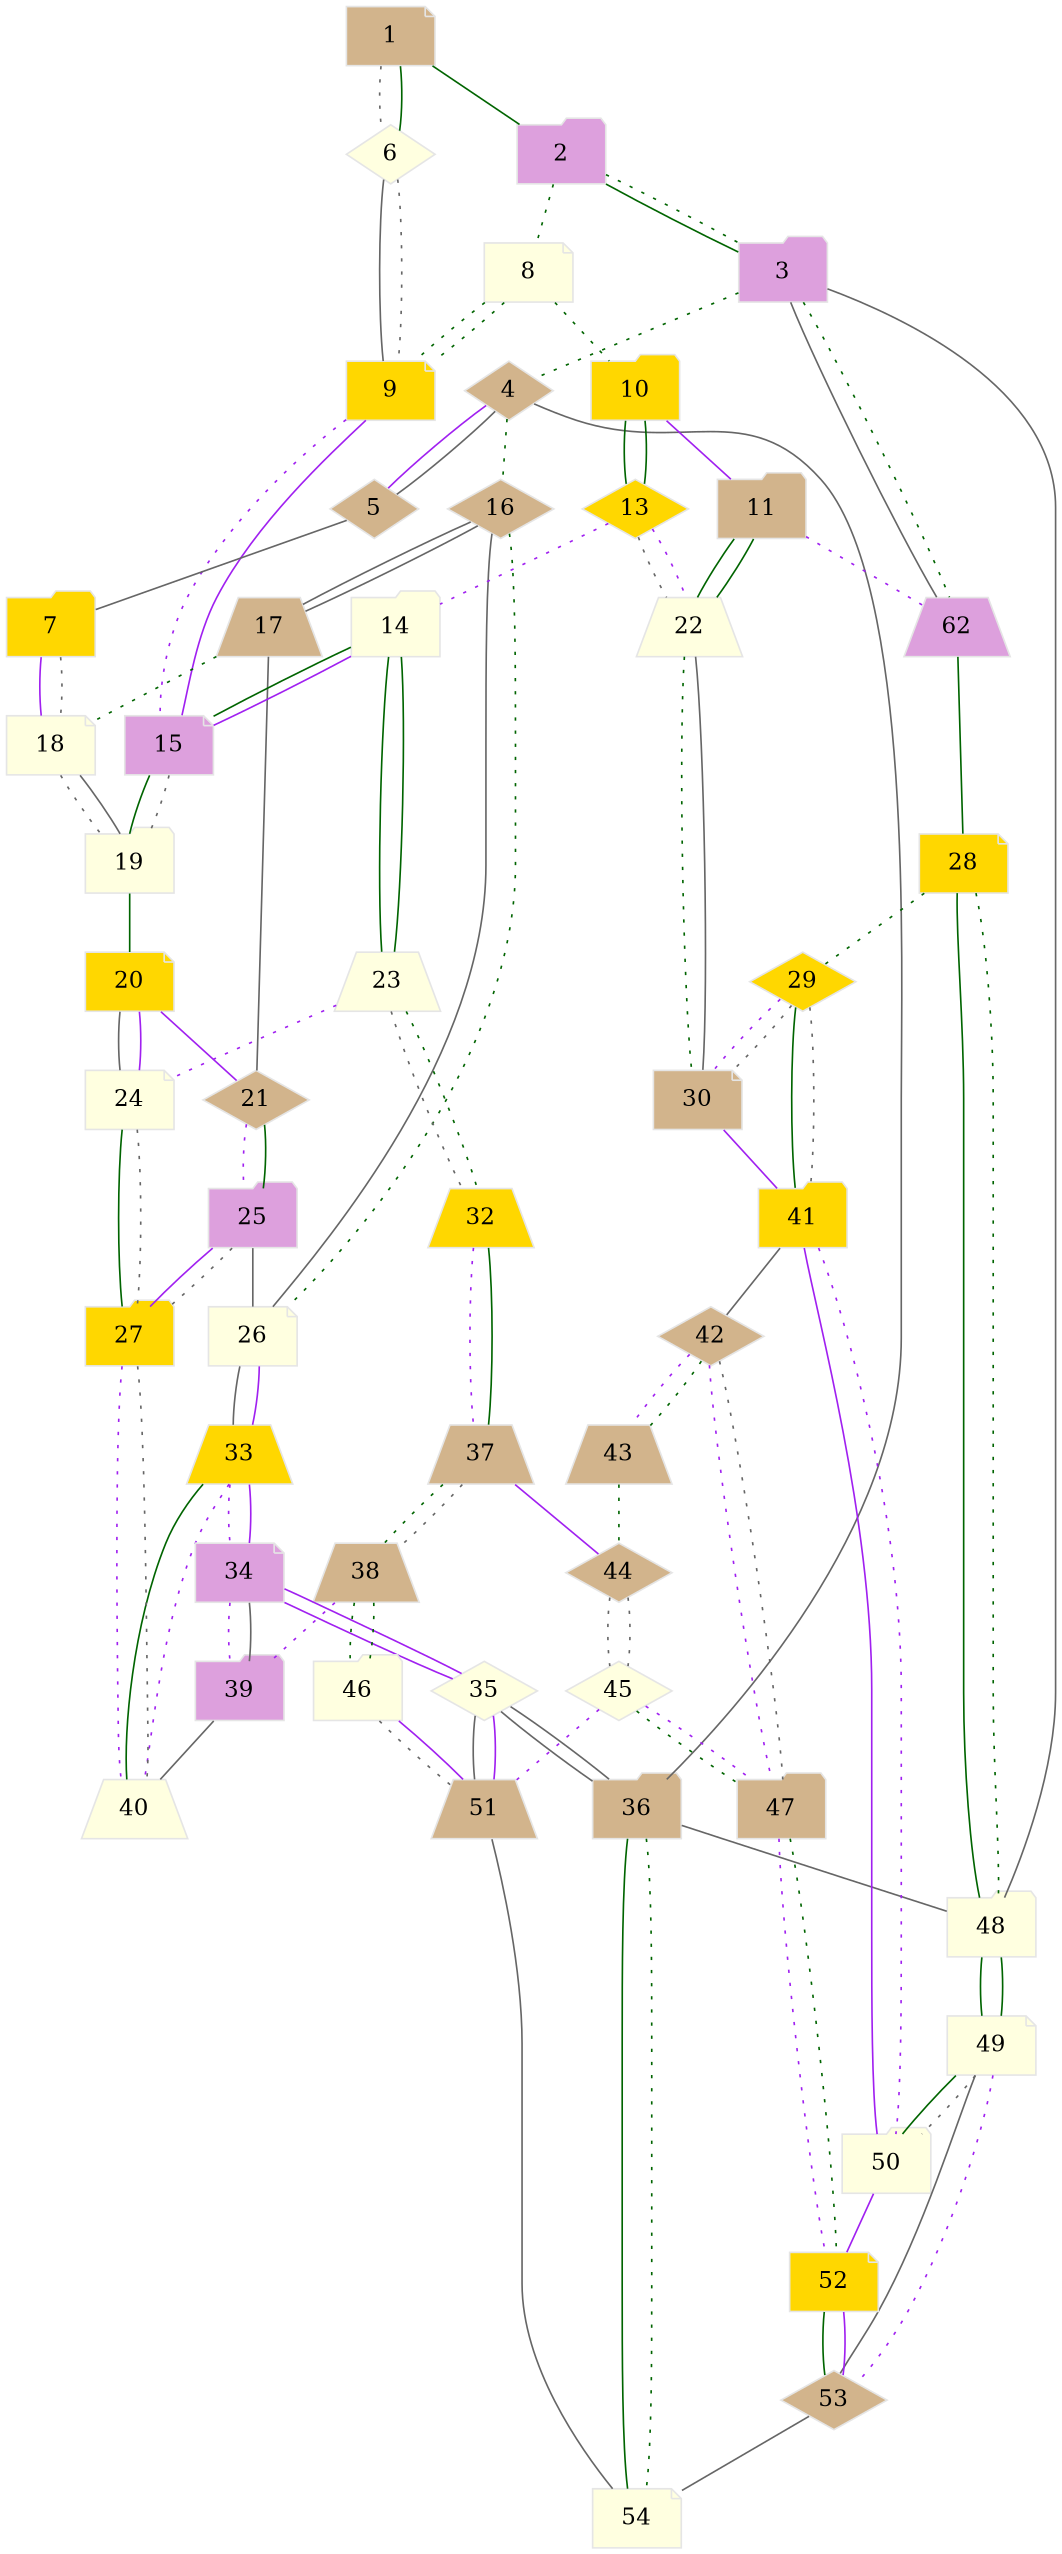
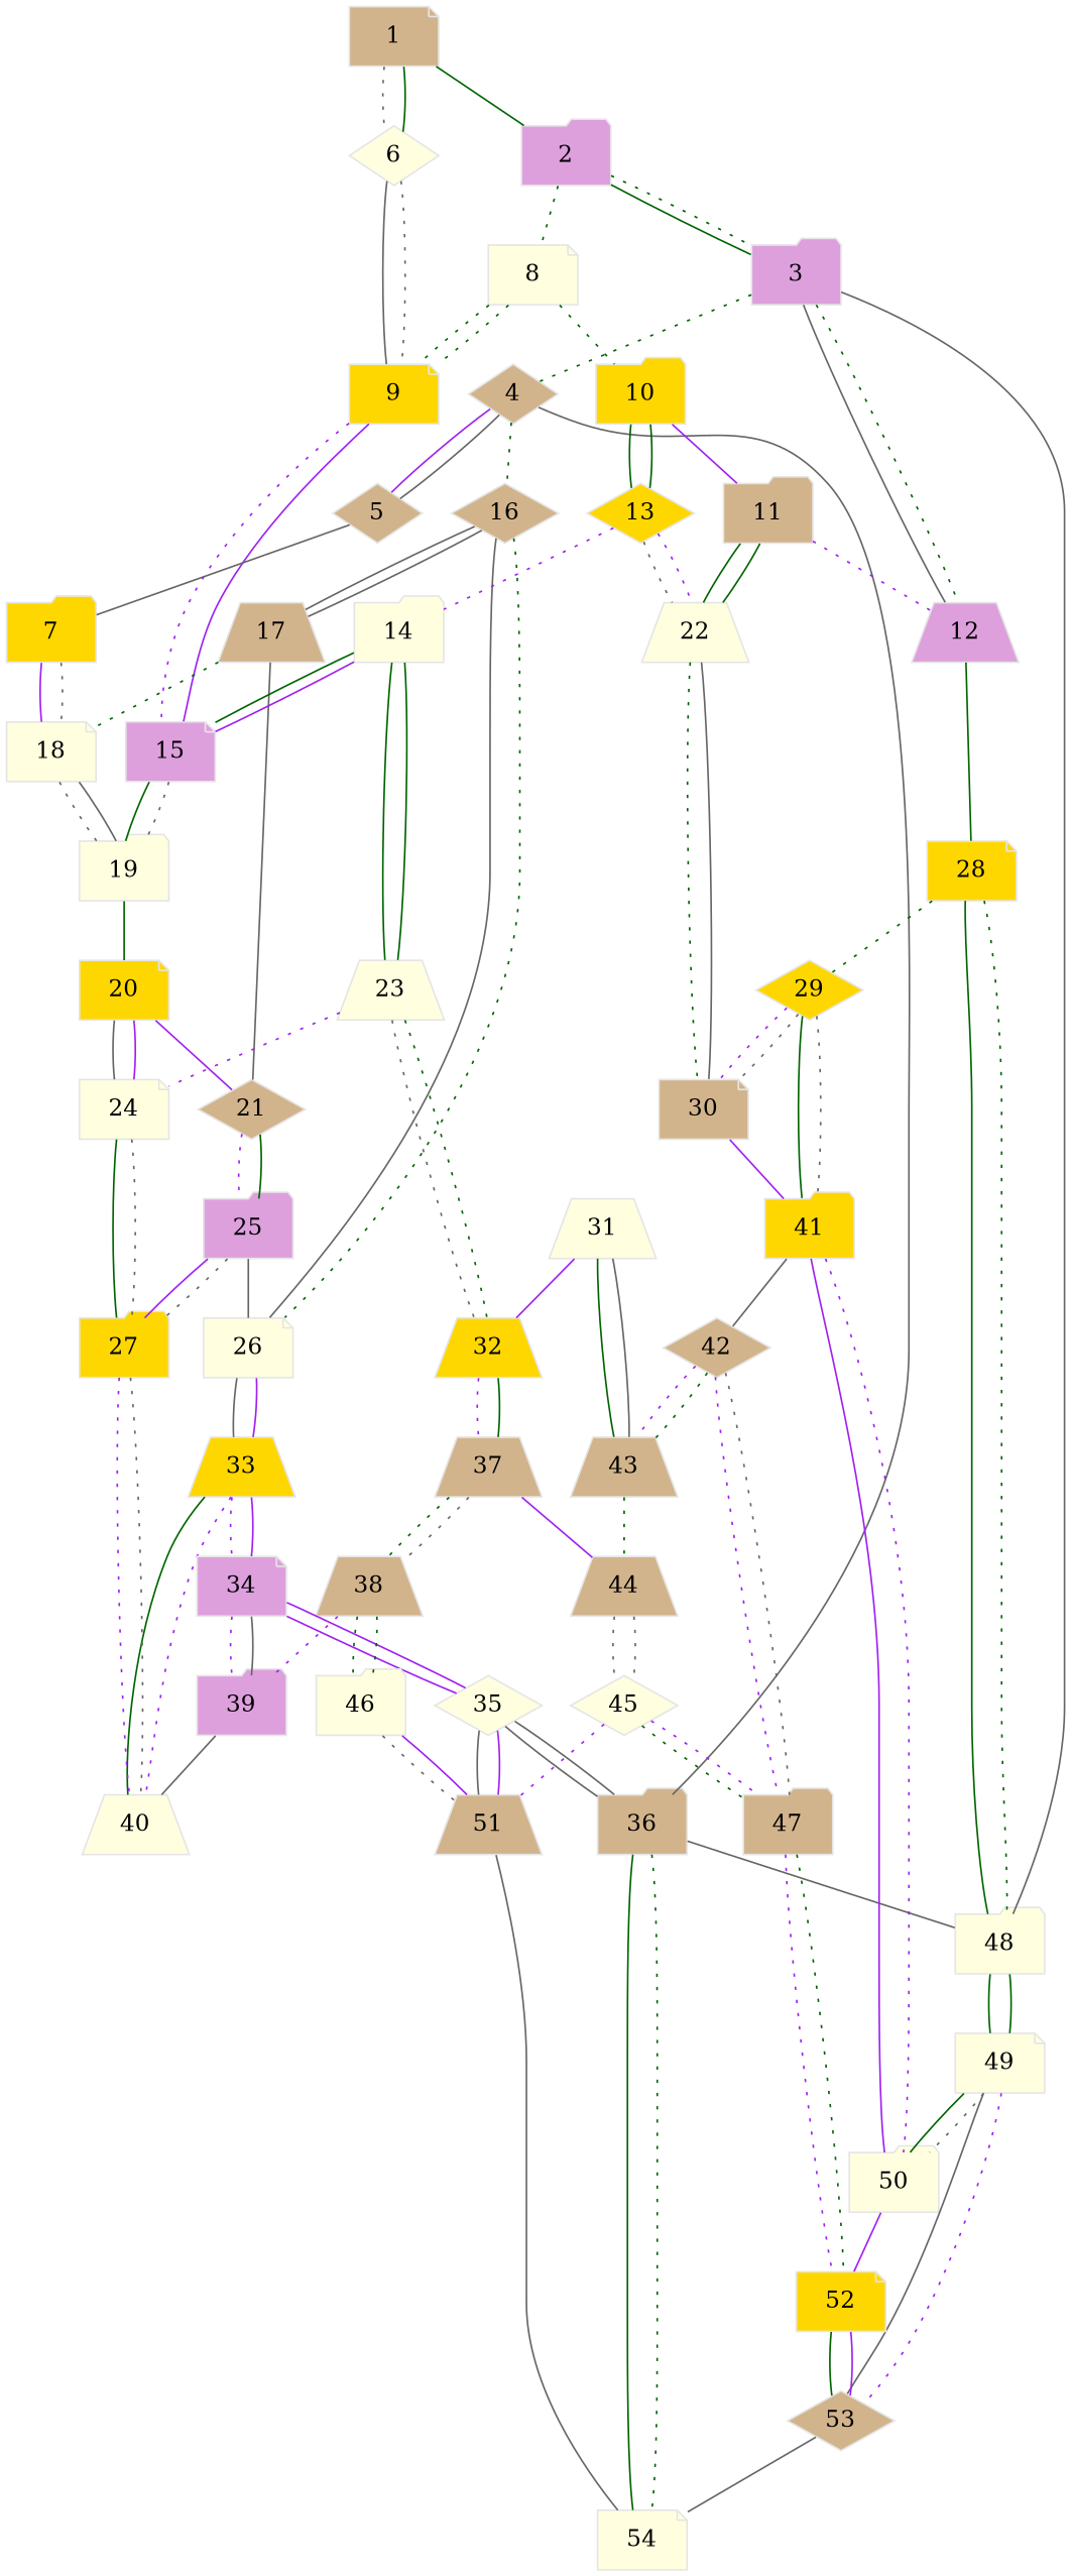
  graph {
    node [color=gray90 fillcolor=lightyellow shape=folder style=filled]
    edge [color=darkgreen style=solid]
    1 [fillcolor=tan shape=note]
    2 [fillcolor=plum]
    6 [shape=diamond]
    3 [fillcolor=plum]
    8 [shape=note]
    9 [fillcolor=gold shape=note]
    4 [fillcolor=tan shape=diamond]
-   12 [fillcolor=plum shape=trapezium label=62]
+   12 [fillcolor=plum shape=trapezium]
    48
    10 [fillcolor=gold]
    5 [fillcolor=tan shape=diamond]
    16 [fillcolor=tan shape=diamond]
    36 [fillcolor=tan]
    28 [fillcolor=gold shape=note]
    49 [shape=note]
    7 [fillcolor=gold]
    17 [fillcolor=tan shape=trapezium]
    26 [shape=note]
    54 [shape=note]
    18 [shape=note]
    15 [fillcolor=plum shape=note]
    19
    11 [fillcolor=tan]
    13 [fillcolor=gold shape=diamond]
    22 [shape=trapezium]
    14
    30 [fillcolor=tan shape=note]
    29 [fillcolor=gold shape=diamond]
    23 [shape=trapezium]
    24 [shape=note]
    32 [fillcolor=gold shape=trapezium]
    20 [fillcolor=gold shape=note]
    21 [fillcolor=tan shape=diamond]
    33 [fillcolor=gold shape=trapezium]
    25 [fillcolor=plum]
    27 [fillcolor=gold]
    41 [fillcolor=gold]
    37 [fillcolor=tan shape=trapezium]
    40 [shape=trapezium]
    34 [fillcolor=plum shape=note]
    42 [fillcolor=tan shape=diamond]
    50
+   31 [shape=trapezium]
    43 [fillcolor=tan shape=trapezium]
-   44 [fillcolor=tan shape=diamond]
+   44 [fillcolor=tan shape=trapezium]
    38 [fillcolor=tan shape=trapezium]
    35 [shape=diamond]
    39 [fillcolor=plum]
    51 [fillcolor=tan shape=trapezium]
    46
    45 [shape=diamond]
    47 [fillcolor=tan]
    52 [fillcolor=gold shape=note]
    53 [fillcolor=tan shape=diamond]
    1 -- 2
    1 -- 6 [color=gray40 style=dotted]
    1 -- 6
    2 -- 3
    2 -- 3 [style=dotted]
    2 -- 8 [style=dotted]
    6 -- 9 [color=gray40]
    6 -- 9 [color=gray40 style=dotted]
    3 -- 4 [style=dotted]
    3 -- 12 [color=gray40]
    3 -- 12 [style=dotted]
    3 -- 48 [color=gray40]
    8 -- 9 [style=dotted]
    8 -- 9 [style=dotted]
    8 -- 10 [style=dotted]
    9 -- 15 [color=purple style=dotted]
    9 -- 15 [color=purple]
    4 -- 5 [color=purple]
    4 -- 5 [color=gray40]
    4 -- 16 [style=dotted]
    4 -- 36 [color=gray40]
    12 -- 28
    48 -- 49
    48 -- 49
    10 -- 11 [color=purple]
    10 -- 13
    10 -- 13
    5 -- 7 [color=gray40]
    16 -- 17 [color=gray40]
    16 -- 17 [color=gray40]
    16 -- 26 [color=gray40]
    16 -- 26 [style=dotted]
    36 -- 48 [color=gray40]
    36 -- 54
    36 -- 54 [style=dotted]
    28 -- 48
    28 -- 48 [style=dotted]
    28 -- 29 [style=dotted]
    49 -- 50
    49 -- 50 [color=gray40 style=dotted]
    49 -- 53 [color=gray40]
    49 -- 53 [color=purple style=dotted]
    7 -- 18 [color=purple]
    7 -- 18 [color=gray40 style=dotted]
    17 -- 18 [style=dotted]
    17 -- 21 [color=gray40]
    26 -- 33 [color=gray40]
    26 -- 33 [color=purple]
    18 -- 19 [color=gray40 style=dotted]
    18 -- 19 [color=gray40]
    15 -- 19
    15 -- 19 [color=gray40 style=dotted]
    19 -- 20
    11 -- 12 [color=purple style=dotted]
    11 -- 22
    11 -- 22
    13 -- 22 [color=gray40 style=dotted]
    13 -- 22 [color=purple style=dotted]
    13 -- 14 [color=purple style=dotted]
    22 -- 30 [style=dotted]
    22 -- 30 [color=gray40]
    14 -- 15
    14 -- 15 [color=purple]
    14 -- 23
    14 -- 23
    30 -- 41 [color=purple]
    29 -- 30 [color=purple style=dotted]
    29 -- 30 [color=gray40 style=dotted]
    29 -- 41
    29 -- 41 [color=gray40 style=dotted]
    23 -- 24 [color=purple style=dotted]
    23 -- 32 [color=gray40 style=dotted]
    23 -- 32 [style=dotted]
    24 -- 27
    24 -- 27 [color=gray40 style=dotted]
    32 -- 37 [color=purple style=dotted]
    32 -- 37
    20 -- 24 [color=gray40]
    20 -- 24 [color=purple]
    20 -- 21 [color=purple]
    21 -- 25 [color=purple style=dotted]
    21 -- 25
    33 -- 40
    33 -- 40 [color=purple style=dotted]
    33 -- 34 [color=purple style=dotted]
    33 -- 34 [color=purple]
    25 -- 26 [color=gray40]
    25 -- 27 [color=purple]
    25 -- 27 [color=gray40 style=dotted]
    27 -- 40 [color=purple style=dotted]
    27 -- 40 [color=gray40 style=dotted]
    41 -- 42 [color=gray40]
    41 -- 50 [color=purple]
    41 -- 50 [color=purple style=dotted]
    37 -- 44 [color=purple]
    37 -- 38 [style=dotted]
    37 -- 38 [color=gray40 style=dotted]
    34 -- 35 [color=purple]
    34 -- 35 [color=purple]
    34 -- 39 [color=purple style=dotted]
    34 -- 39 [color=gray40]
    42 -- 43 [color=purple style=dotted]
    42 -- 43 [style=dotted]
    42 -- 47 [color=purple style=dotted]
    42 -- 47 [color=gray40 style=dotted]
    50 -- 52 [color=purple]
+   31 -- 32 [color=purple]
+   31 -- 43
+   31 -- 43 [color=gray40]
    43 -- 44 [style=dotted]
    44 -- 45 [color=gray40 style=dotted]
    44 -- 45 [color=gray40 style=dotted]
    38 -- 39 [color=purple style=dotted]
    38 -- 46 [style=dotted]
    38 -- 46 [style=dotted]
    35 -- 36 [color=gray40]
    35 -- 36 [color=gray40]
    35 -- 51 [color=gray40]
    35 -- 51 [color=purple]
    39 -- 40 [color=gray40]
    51 -- 54 [color=gray40]
    46 -- 51 [color=gray40 style=dotted]
    46 -- 51 [color=purple]
    45 -- 51 [color=purple style=dotted]
    45 -- 47 [style=dotted]
    45 -- 47 [color=purple style=dotted]
    47 -- 52 [color=purple style=dotted]
    47 -- 52 [style=dotted]
    52 -- 53
    52 -- 53 [color=purple]
    53 -- 54 [color=gray40]
  }
